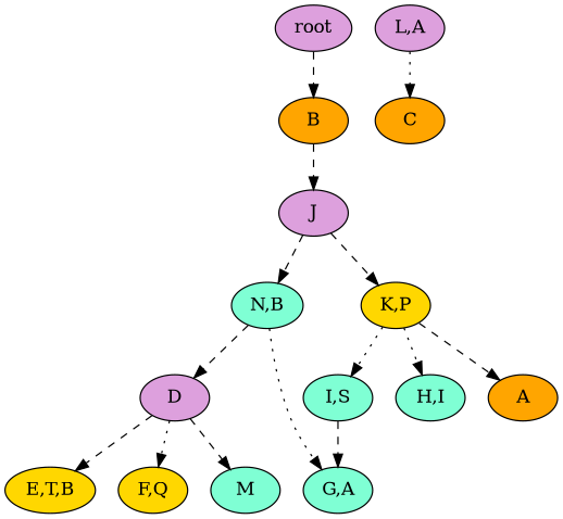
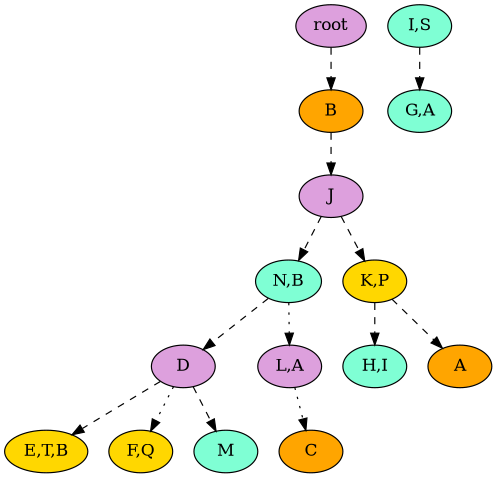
  strict digraph {
    node [fillcolor=aquamarine style=filled]
    edge [style=dashed]
    n1 [fillcolor=plum label=root]
    n2 [fillcolor=orange label=B]
    n3 [fillcolor=plum label=J]
    n4 [label="N,B"]
    n5 [fillcolor=gold label="K,P"]
    n6 [fillcolor=plum label=D]
    n7 [fillcolor=plum label="L,A"]
    n8 [label="I,S"]
    n9 [label="H,I"]
    n10 [fillcolor=orange label=A]
    n11 [fillcolor=gold label="E,T,B"]
    n12 [fillcolor=gold label="F,Q"]
    n13 [label=M]
    n14 [fillcolor=orange label=C]
    n15 [label="G,A"]
    n1 -> n2
    n2 -> n3
    n3 -> n4
    n3 -> n5
    n4 -> n6
-   n4 -> n15 [style=dotted]
-   n5 -> n8 [style=dotted]
-   n5 -> n9 [style=dotted]
+   n4 -> n7 [style=dotted]
+   n5 -> n9
    n5 -> n10
    n6 -> n11
    n6 -> n12 [style=dotted]
    n6 -> n13
    n7 -> n14 [style=dotted]
    n8 -> n15
  }
